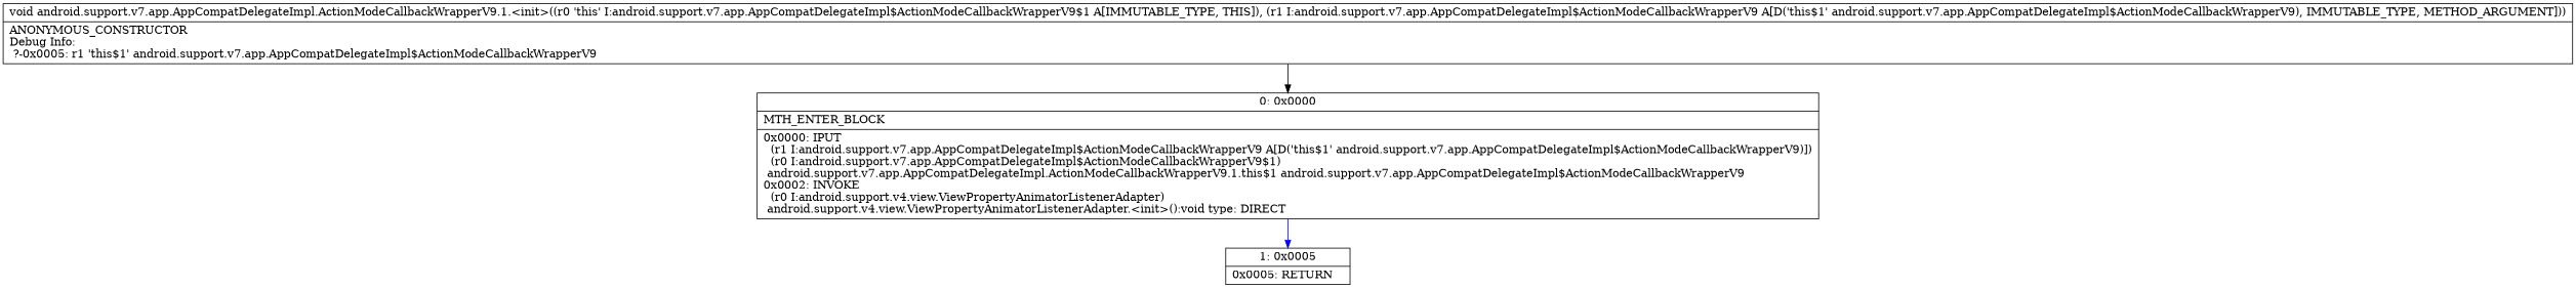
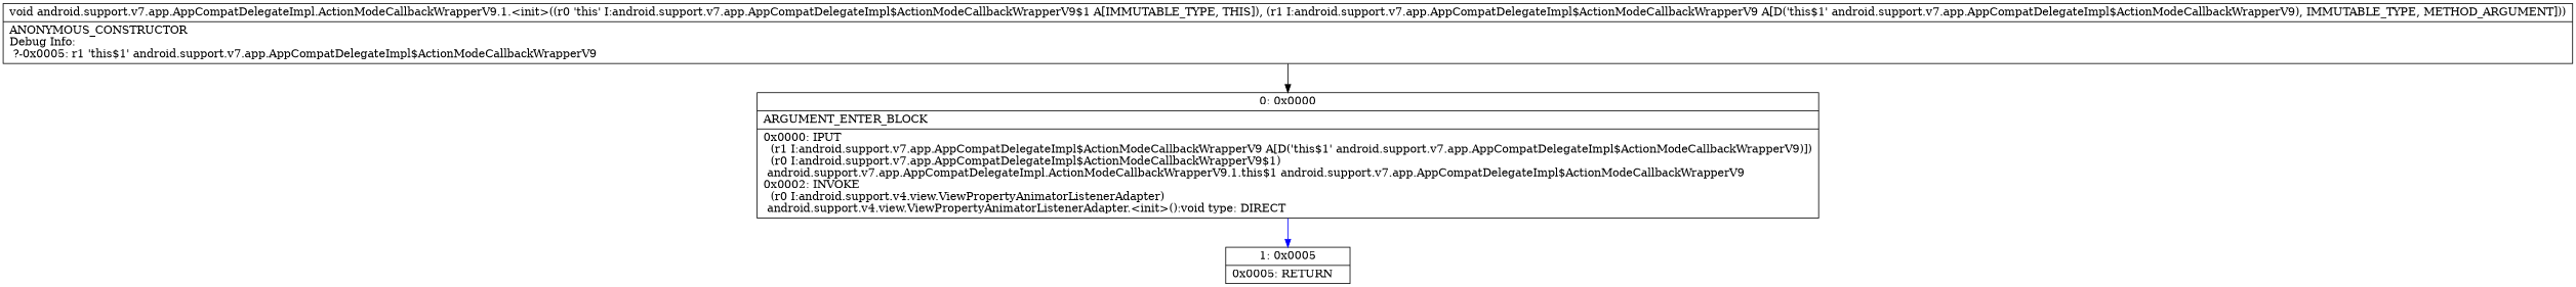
  digraph {
    node [shape=record]
-   n1 [label="{0\:\ 0x0000|MTH_ENTER_BLOCK\l|0x0000: IPUT  \l  (r1 I:android.support.v7.app.AppCompatDelegateImpl$ActionModeCallbackWrapperV9 A[D('this$1' android.support.v7.app.AppCompatDelegateImpl$ActionModeCallbackWrapperV9)])\l  (r0 I:android.support.v7.app.AppCompatDelegateImpl$ActionModeCallbackWrapperV9$1)\l android.support.v7.app.AppCompatDelegateImpl.ActionModeCallbackWrapperV9.1.this$1 android.support.v7.app.AppCompatDelegateImpl$ActionModeCallbackWrapperV9 \l0x0002: INVOKE  \l  (r0 I:android.support.v4.view.ViewPropertyAnimatorListenerAdapter)\l android.support.v4.view.ViewPropertyAnimatorListenerAdapter.\<init\>():void type: DIRECT \l}"]
+   n1 [label="{0\:\ 0x0000|ARGUMENT_ENTER_BLOCK\l|0x0000: IPUT  \l  (r1 I:android.support.v7.app.AppCompatDelegateImpl$ActionModeCallbackWrapperV9 A[D('this$1' android.support.v7.app.AppCompatDelegateImpl$ActionModeCallbackWrapperV9)])\l  (r0 I:android.support.v7.app.AppCompatDelegateImpl$ActionModeCallbackWrapperV9$1)\l android.support.v7.app.AppCompatDelegateImpl.ActionModeCallbackWrapperV9.1.this$1 android.support.v7.app.AppCompatDelegateImpl$ActionModeCallbackWrapperV9 \l0x0002: INVOKE  \l  (r0 I:android.support.v4.view.ViewPropertyAnimatorListenerAdapter)\l android.support.v4.view.ViewPropertyAnimatorListenerAdapter.\<init\>():void type: DIRECT \l}"]
    n2 [label="{1\:\ 0x0005|0x0005: RETURN   \l}"]
    n3 [label="{void android.support.v7.app.AppCompatDelegateImpl.ActionModeCallbackWrapperV9.1.\<init\>((r0 'this' I:android.support.v7.app.AppCompatDelegateImpl$ActionModeCallbackWrapperV9$1 A[IMMUTABLE_TYPE, THIS]), (r1 I:android.support.v7.app.AppCompatDelegateImpl$ActionModeCallbackWrapperV9 A[D('this$1' android.support.v7.app.AppCompatDelegateImpl$ActionModeCallbackWrapperV9), IMMUTABLE_TYPE, METHOD_ARGUMENT]))  | ANONYMOUS_CONSTRUCTOR\lDebug Info:\l  ?\-0x0005: r1 'this$1' android.support.v7.app.AppCompatDelegateImpl$ActionModeCallbackWrapperV9\l}"]
    n1 -> n2 [color=blue]
    n3 -> n1 [color=black]
  }
